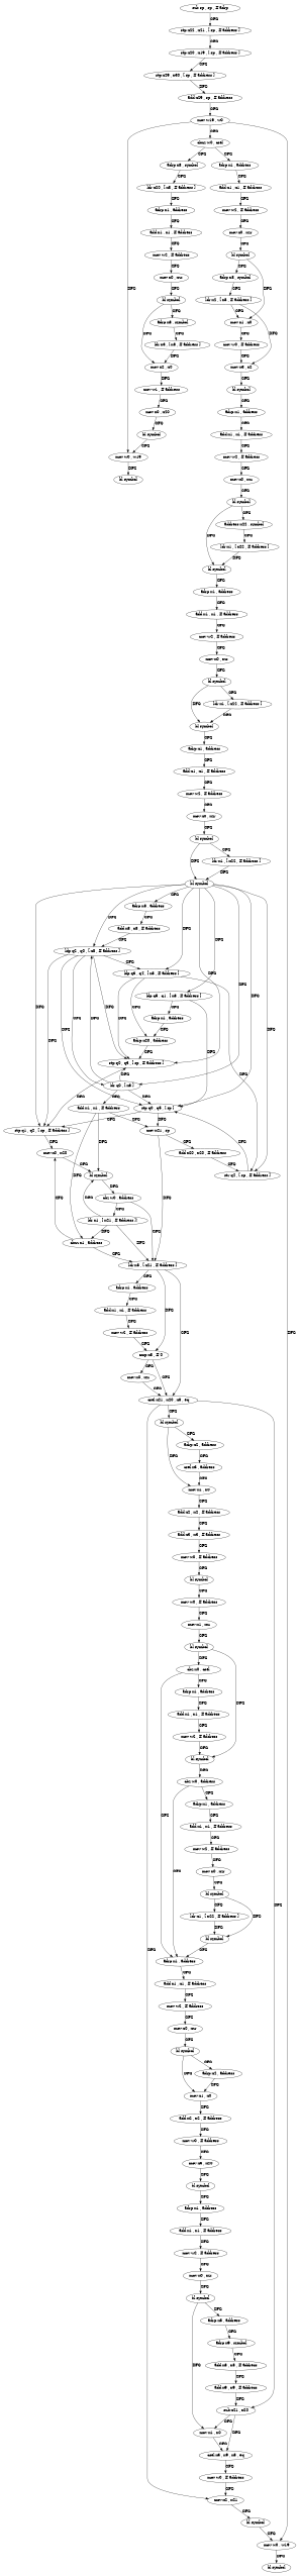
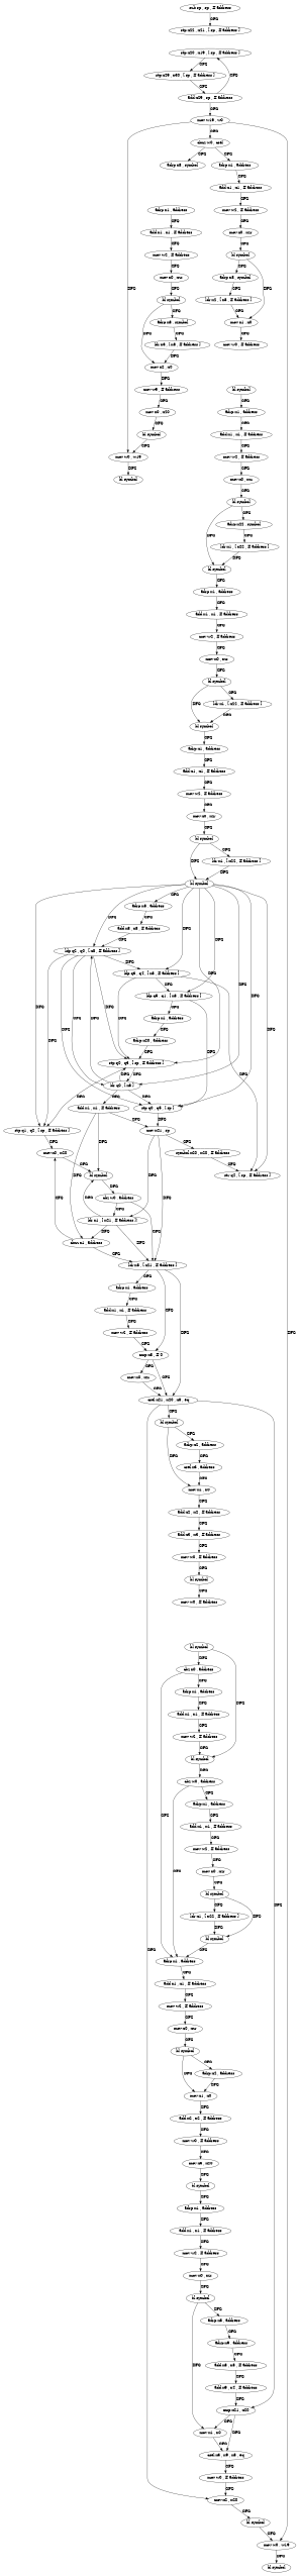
  digraph {
-   n1 [label="sub sp , sp , # adrp"]
+   n1 [label="sub sp , sp , # address"]
    n2 [label="stp x22 , x21 , [ sp , # address ]"]
    n3 [label="stp x20 , x19 , [ sp , # address ]"]
    n4 [label="stp x29 , x30 , [ sp , # address ]"]
    n5 [label="add x29 , sp , # address"]
    n6 [label="mov w19 , w0"]
    n7 [label="cbnz w0 , csel"]
    n8 [label="mov w0 , w19"]
    n9 [label="mov w0 , w19"]
    n10 [label="adrp x8 , symbol"]
    n11 [label="adrp x1 , address"]
    n12 [label="bl symbol"]
    n13 [label="bl symbol"]
-   n14 [label="ldr x20 , [ x8 , # address ]"]
    n15 [label="add x1 , x1 , # address"]
    n16 [label="adrp x1 , address"]
    n17 [label="mov w2 , # address"]
    n18 [label="add x1 , x1 , # address"]
    n19 [label="mov w2 , # address"]
    n20 [label="mov x0 , xzr"]
    n21 [label="bl symbol"]
    n22 [label="adrp x8 , symbol"]
    n23 [label="mov x2 , x0"]
    n24 [label="ldr x3 , [ x8 , # address ]"]
-   n25 [label="mov w1 , # address"]
+   n25 [label="mov w9 , # address"]
    n26 [label="mov x0 , x20"]
    n27 [label="bl symbol"]
    n28 [label="mov x0 , xzr"]
    n29 [label="bl symbol"]
    n30 [label="adrp x8 , symbol"]
    n31 [label="mov x1 , x0"]
    n32 [label="ldr x2 , [ x8 , # address ]"]
    n33 [label="mov w0 , # address"]
-   n34 [label="mov x3 , x2"]
    n35 [label="bl symbol"]
    n36 [label="adrp x1 , address"]
    n37 [label="add x1 , x1 , # address"]
    n38 [label="mov w2 , # address"]
    n39 [label="mov x0 , xzr"]
    n40 [label="bl symbol"]
-   n41 [label="address x22 , symbol"]
+   n41 [label="adrp x22 , symbol"]
    n42 [label="bl symbol"]
    n43 [label="ldr x1 , [ x22 , # address ]"]
    n44 [label="adrp x1 , address"]
    n45 [label="add x1 , x1 , # address"]
    n46 [label="mov w2 , # address"]
    n47 [label="mov x0 , xzr"]
    n48 [label="bl symbol"]
    n49 [label="ldr x1 , [ x22 , # address ]"]
    n50 [label="bl symbol"]
    n51 [label="adrp x1 , address"]
    n52 [label="add x1 , x1 , # address"]
    n53 [label="mov w2 , # address"]
    n54 [label="mov x0 , xzr"]
    n55 [label="bl symbol"]
    n56 [label="ldr x1 , [ x22 , # address ]"]
    n57 [label="bl symbol"]
    n58 [label="adrp x8 , address"]
    n59 [label="ldp q2 , q0 , [ x8 , # address ]"]
    n60 [label="ldp q3 , q4 , [ x8 , # address ]"]
    n61 [label="ldp q5 , q1 , [ x8 , # address ]"]
    n62 [label="stp q0 , q3 , [ sp , # address ]"]
    n63 [label="ldr q0 , [ x8 ]"]
    n64 [label="str q4 , [ sp , # address ]"]
    n65 [label="stp q0 , q5 , [ sp ]"]
    n66 [label="stp q1 , q2 , [ sp , # address ]"]
    n67 [label="add x8 , x8 , # address"]
    n68 [label="adrp x1 , address"]
    n69 [label="add x1 , x1 , # address"]
    n70 [label="mov x21 , sp"]
    n71 [label="mov x0 , x20"]
    n72 [label="adrp x20 , address"]
    n73 [label="cbnz x1 , address"]
    n74 [label="bl symbol"]
-   n75 [label="add x20 , x20 , # address"]
+   n75 [label="symbol x20 , x20 , # address"]
    n76 [label="ldr x8 , [ x21 , # address ]"]
    n77 [label="ldr x1 , [ x21 , # address ]!"]
    n78 [label="cbz w0 , address"]
    n79 [label="adrp x1 , address"]
    n80 [label="cmp x8 , # 0"]
    n81 [label="csel x21 , x20 , x8 , eq"]
    n82 [label="add x1 , x1 , # address"]
    n83 [label="mov x0 , xzr"]
    n84 [label="bl symbol"]
-   n85 [label="sub x21 , x20"]
-   n86 [label="mov x2 , x21"]
+   n85 [label="cmp x21 , x20"]
+   n86 [label="mov x2 , x20"]
    n87 [label="mov w2 , # address"]
    n88 [label="adrp x2 , address"]
    n89 [label="mov x1 , x0"]
    n90 [label="mov x1 , x0"]
    n91 [label="csel x3 , x9 , x8 , eq"]
    n92 [label="bl symbol"]
    n93 [label="csel x3 , address"]
    n94 [label="add x2 , x2 , # address"]
    n95 [label="add x3 , x3 , # address"]
    n96 [label="mov w0 , # address"]
    n97 [label="bl symbol"]
    n98 [label="mov w0 , # address"]
-   n99 [label="mov x1 , xzr"]
    n100 [label="bl symbol"]
-   n101 [label="cbz x0 , csel"]
+   n101 [label="cbz x0 , address"]
    n102 [label="bl symbol"]
    n103 [label="adrp x1 , address"]
    n104 [label="adrp x1 , address"]
    n105 [label="cbz w0 , address"]
    n106 [label="add x1 , x1 , # address"]
    n107 [label="add x1 , x1 , # address"]
    n108 [label="mov w2 , # address"]
    n109 [label="mov w2 , # address"]
    n110 [label="mov x0 , xzr"]
    n111 [label="bl symbol"]
    n112 [label="adrp x2 , address"]
    n113 [label="mov x1 , x0"]
    n114 [label="add x2 , x2 , # address"]
    n115 [label="mov w0 , # address"]
    n116 [label="mov x3 , x20"]
    n117 [label="bl symbol"]
    n118 [label="adrp x1 , address"]
    n119 [label="add x1 , x1 , # address"]
    n120 [label="mov w2 , # address"]
    n121 [label="mov x0 , xzr"]
    n122 [label="bl symbol"]
    n123 [label="adrp x8 , address"]
-   n124 [label="adrp x9 , symbol"]
+   n124 [label="adrp x9 , address"]
    n125 [label="add x8 , x8 , # address"]
-   n126 [label="add x9 , x9 , # address"]
+   n126 [label="add x9 , x4 , # address"]
    n127 [label="mov w0 , # address"]
    n128 [label="adrp x1 , address"]
    n129 [label="add x1 , x1 , # address"]
    n130 [label="mov w2 , # address"]
    n131 [label="mov x0 , xzr"]
    n132 [label="bl symbol"]
    n133 [label="ldr x1 , [ x22 , # address ]"]
    n134 [label="bl symbol"]
    n1 -> n2 [label=CFG]
-   n2 -> n3 [label=CFG]
+   n5 -> n3 [label=CFG]
    n3 -> n4 [label=CFG]
-   n4 -> n5 [label=DFG]
+   n4 -> n5 [label=CFG]
    n5 -> n6 [label=CFG]
    n6 -> n7 [label=CFG]
    n6 -> n8 [label=DFG]
    n6 -> n9 [label=DFG]
    n7 -> n10 [label=CFG]
    n7 -> n11 [label=CFG]
    n8 -> n12 [label=DFG]
    n9 -> n13 [label=DFG]
-   n10 -> n14 [label=CFG]
    n11 -> n15 [label=CFG]
-   n14 -> n16 [label=CFG]
    n15 -> n17 [label=CFG]
    n16 -> n18 [label=CFG]
    n17 -> n28 [label=CFG]
    n18 -> n19 [label=CFG]
    n19 -> n20 [label=CFG]
    n20 -> n21 [label=CFG]
    n21 -> n22 [label=CFG]
    n21 -> n23 [label=DFG]
    n22 -> n24 [label=CFG]
    n23 -> n25 [label=DFG]
    n24 -> n23 [label=DFG]
    n25 -> n26 [label=CFG]
    n26 -> n27 [label=CFG]
    n27 -> n8 [label=CFG]
    n28 -> n29 [label=CFG]
    n29 -> n30 [label=CFG]
    n29 -> n31 [label=DFG]
    n30 -> n32 [label=CFG]
    n31 -> n33 [label=CFG]
    n32 -> n31 [label=CFG]
-   n32 -> n34 [label=DFG]
-   n33 -> n34 [label=CFG]
-   n34 -> n35 [label=CFG]
    n35 -> n36 [label=CFG]
    n36 -> n37 [label=CFG]
    n37 -> n38 [label=CFG]
    n38 -> n39 [label=CFG]
    n39 -> n40 [label=CFG]
    n40 -> n41 [label=CFG]
    n40 -> n42 [label=DFG]
    n41 -> n43 [label=CFG]
    n42 -> n44 [label=CFG]
    n43 -> n42 [label=DFG]
    n44 -> n45 [label=CFG]
    n45 -> n46 [label=CFG]
    n46 -> n47 [label=CFG]
    n47 -> n48 [label=CFG]
    n48 -> n49 [label=CFG]
    n48 -> n50 [label=DFG]
    n49 -> n50 [label=DFG]
    n50 -> n51 [label=CFG]
    n51 -> n52 [label=CFG]
    n52 -> n53 [label=CFG]
    n53 -> n54 [label=CFG]
    n54 -> n55 [label=CFG]
    n55 -> n56 [label=CFG]
    n55 -> n57 [label=DFG]
    n56 -> n57 [label=DFG]
    n57 -> n58 [label=CFG]
    n57 -> n59 [label=DFG]
    n57 -> n60 [label=DFG]
    n57 -> n61 [label=DFG]
    n57 -> n62 [label=DFG]
    n57 -> n63 [label=DFG]
    n57 -> n64 [label=DFG]
    n57 -> n65 [label=DFG]
    n57 -> n66 [label=DFG]
    n58 -> n67 [label=CFG]
-   n59 -> n60 [label=CFG]
+   n59 -> n60 [label=DFG]
    n59 -> n62 [label=DFG]
    n59 -> n63 [label=CFG]
    n59 -> n65 [label=DFG]
    n59 -> n66 [label=DFG]
-   n60 -> n72 [label=CFG]
+   n60 -> n61 [label=CFG]
    n60 -> n62 [label=DFG]
    n60 -> n64 [label=DFG]
    n61 -> n65 [label=DFG]
    n61 -> n68 [label=CFG]
+   n62 -> n63 [label=CFG]
    n62 -> n66 [label=DFG]
    n63 -> n59 [label=DFG]
    n63 -> n62 [label=DFG]
    n63 -> n65 [label=DFG]
    n63 -> n69 [label=CFG]
-   n64 -> n65 [label=CFG]
-   n65 -> n66 [label=CFG]
    n65 -> n70 [label=DFG]
    n66 -> n71 [label=CFG]
    n67 -> n59 [label=CFG]
    n68 -> n72 [label=CFG]
    n69 -> n70 [label=CFG]
    n69 -> n73 [label=DFG]
    n69 -> n74 [label=DFG]
    n70 -> n75 [label=CFG]
    n70 -> n76 [label=DFG]
+   n70 -> n77 [label=DFG]
    n71 -> n74 [label=CFG]
    n72 -> n62 [label=CFG]
    n73 -> n71 [label=CFG]
    n73 -> n76 [label=CFG]
    n74 -> n78 [label=DFG]
    n75 -> n64 [label=CFG]
    n76 -> n79 [label=CFG]
-   n76 -> n80 [label=DFG]
-   n76 -> n81 [label=CFG]
+   n76 -> n80 [label=CFG]
+   n76 -> n81 [label=DFG]
    n77 -> n73 [label=DFG]
    n77 -> n74 [label=DFG]
    n77 -> n76 [label=DFG]
    n78 -> n76 [label=CFG]
    n78 -> n77 [label=CFG]
    n79 -> n82 [label=CFG]
    n80 -> n81 [label=CFG]
    n80 -> n83 [label=CFG]
    n81 -> n84 [label=CFG]
    n81 -> n85 [label=DFG]
    n81 -> n86 [label=DFG]
    n82 -> n87 [label=CFG]
    n83 -> n81 [label=CFG]
    n84 -> n88 [label=CFG]
    n84 -> n89 [label=DFG]
    n85 -> n90 [label=CFG]
    n85 -> n91 [label=DFG]
    n86 -> n92 [label=CFG]
    n87 -> n80 [label=CFG]
    n88 -> n93 [label=CFG]
    n89 -> n94 [label=CFG]
    n90 -> n91 [label=CFG]
    n91 -> n127 [label=CFG]
    n92 -> n9 [label=CFG]
    n93 -> n89 [label=CFG]
    n94 -> n95 [label=CFG]
    n95 -> n96 [label=CFG]
    n96 -> n97 [label=CFG]
    n97 -> n98 [label=CFG]
-   n98 -> n99 [label=CFG]
-   n99 -> n100 [label=CFG]
    n100 -> n101 [label=DFG]
    n100 -> n102 [label=DFG]
    n101 -> n103 [label=CFG]
    n101 -> n104 [label=CFG]
    n102 -> n105 [label=DFG]
    n103 -> n106 [label=CFG]
    n104 -> n107 [label=CFG]
    n105 -> n103 [label=CFG]
    n105 -> n128 [label=CFG]
    n106 -> n108 [label=CFG]
    n107 -> n109 [label=CFG]
    n108 -> n110 [label=CFG]
    n109 -> n102 [label=CFG]
    n110 -> n111 [label=CFG]
    n111 -> n112 [label=CFG]
    n111 -> n113 [label=DFG]
    n112 -> n113 [label=CFG]
    n113 -> n114 [label=CFG]
    n114 -> n115 [label=CFG]
    n115 -> n116 [label=CFG]
    n116 -> n117 [label=CFG]
    n117 -> n118 [label=CFG]
    n118 -> n119 [label=CFG]
    n119 -> n120 [label=CFG]
    n120 -> n121 [label=CFG]
    n121 -> n122 [label=CFG]
    n122 -> n90 [label=DFG]
    n122 -> n123 [label=CFG]
    n123 -> n124 [label=CFG]
    n124 -> n125 [label=CFG]
    n125 -> n126 [label=CFG]
    n126 -> n85 [label=CFG]
    n127 -> n86 [label=CFG]
    n128 -> n129 [label=CFG]
    n129 -> n130 [label=CFG]
    n130 -> n131 [label=CFG]
    n131 -> n132 [label=CFG]
    n132 -> n133 [label=CFG]
    n132 -> n134 [label=DFG]
    n133 -> n134 [label=DFG]
    n134 -> n103 [label=CFG]
  }
